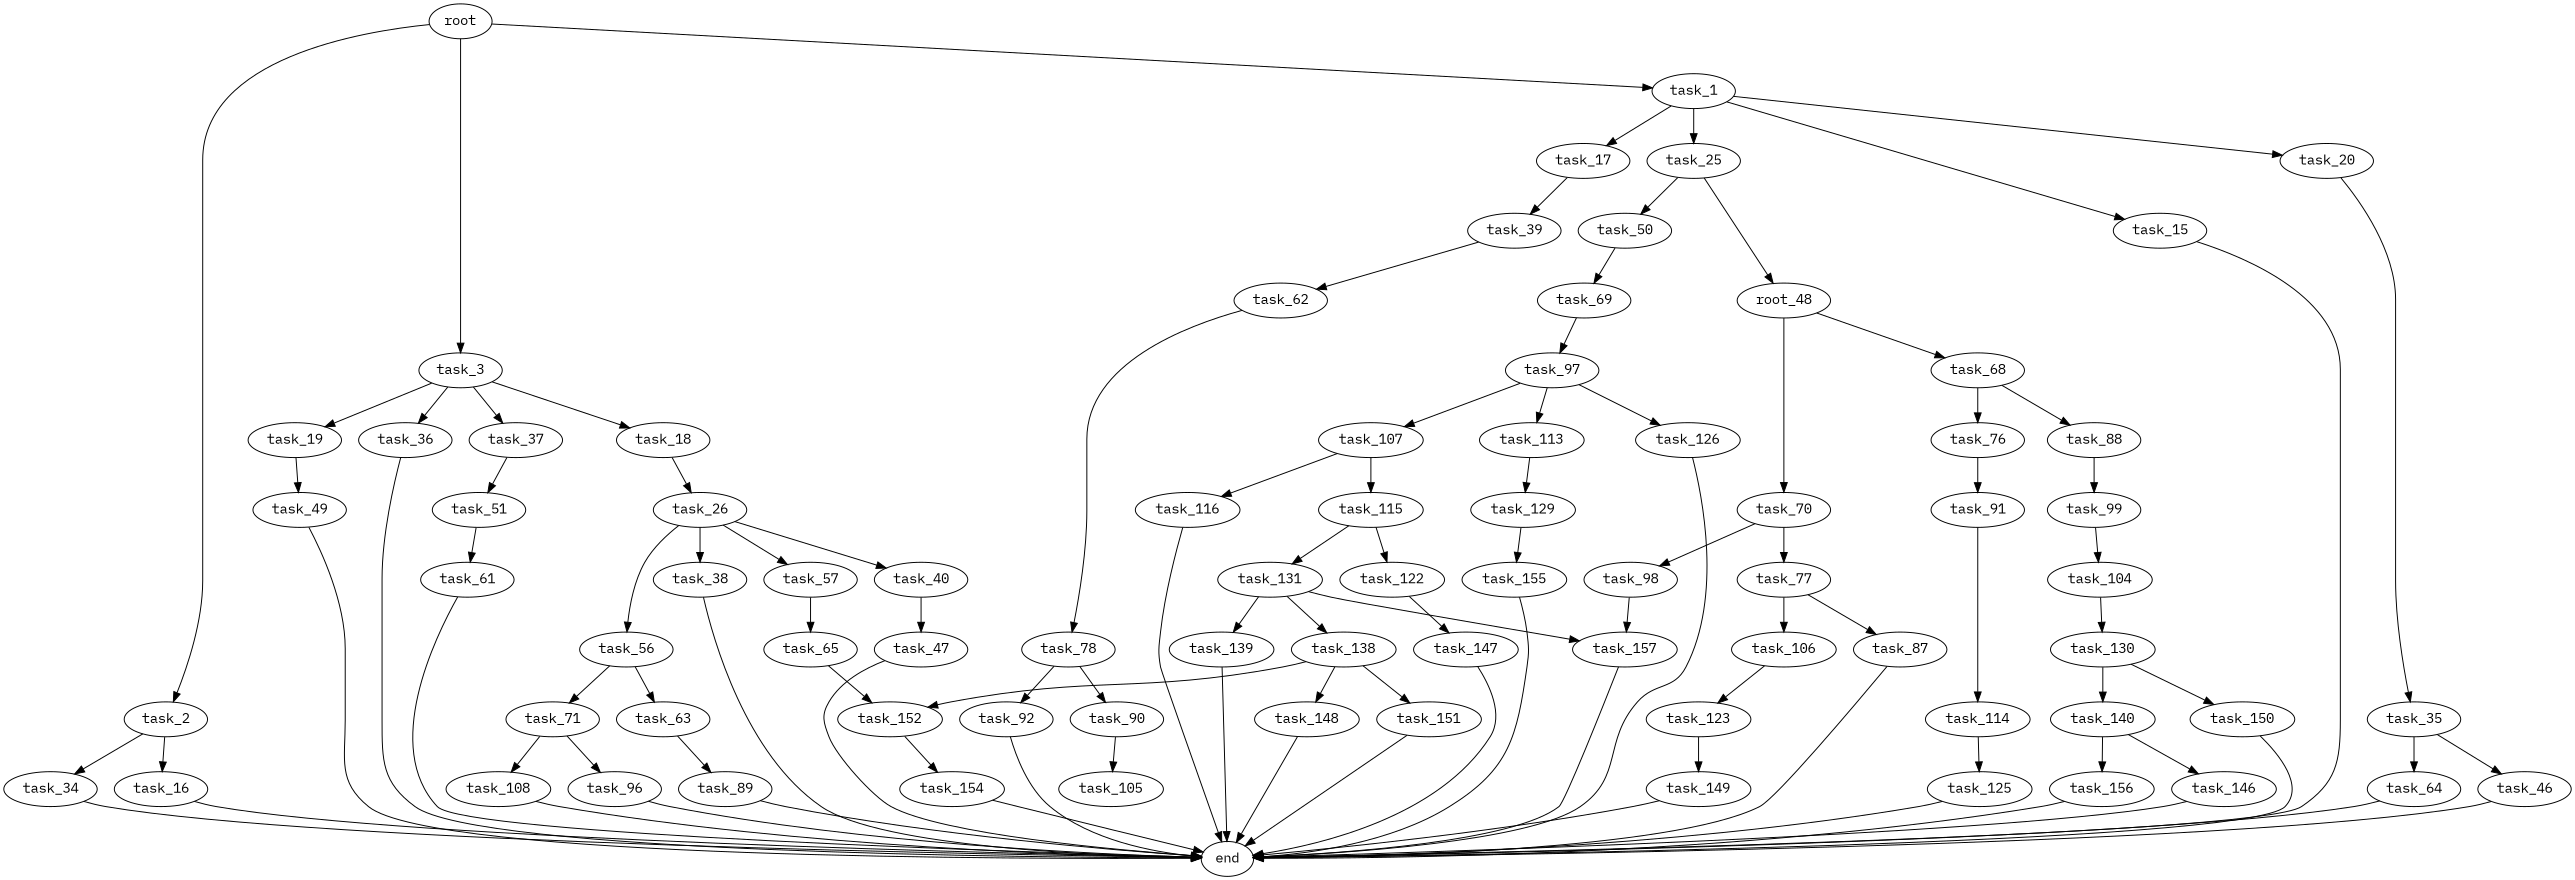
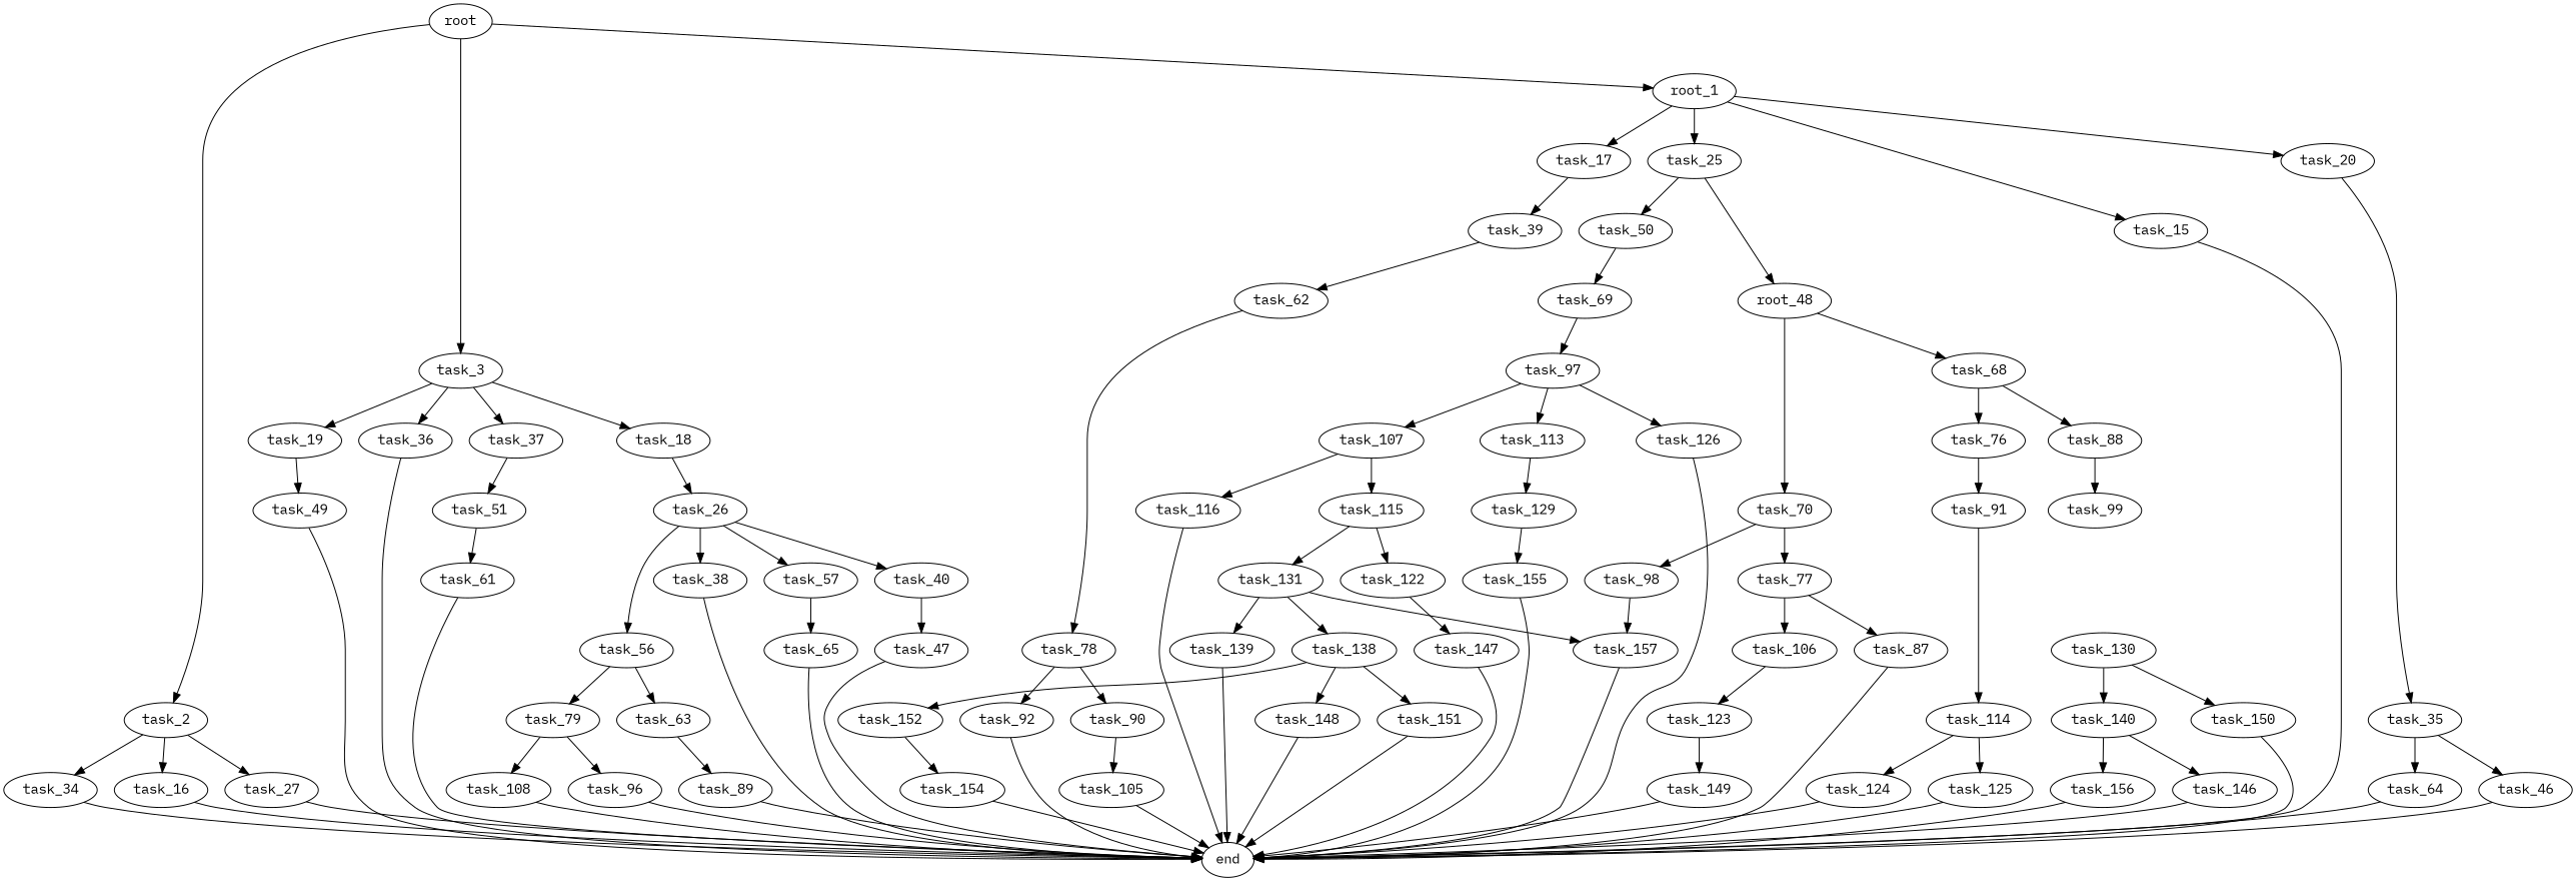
  digraph {
    fontname="IBM Plex Mono"
    node [fontname="IBM Plex Mono"]
    edge [fontname="IBM Plex Mono"]
    root
-   task_1
+   task_1 [label=root_1]
    task_2
    task_3
    task_15
    task_17
    task_20
    task_25
    task_16
+   task_27
    task_34
    task_18
    task_19
    task_36
    task_37
    end
    task_39
    task_35
    n19 [label=root_48]
    task_50
    task_26
    task_49
    task_51
    task_62
    task_46
    task_64
    task_68
    task_70
    task_69
    task_38
    task_40
    task_56
    task_57
    task_61
    task_78
    task_47
    task_63
-   task_79 [label=task_71]
+   task_79
    task_65
    task_76
    task_88
    task_77
    task_98
    task_97
    task_89
    task_96
    task_108
    task_90
    task_92
    task_91
    task_99
    task_87
    task_106
    task_157
    task_107
    task_113
    task_126
    task_105
    task_114
-   task_104
    task_115
    task_116
    task_129
    task_123
+   task_124
    task_125
    task_149
    task_130
    task_122
    task_131
    task_155
    task_140
    task_150
    task_146
    task_156
    task_147
    task_138
    task_139
    task_148
    task_151
    task_152
    task_154
    root -> task_1
    root -> task_2
    root -> task_3
    task_1 -> task_15
    task_1 -> task_17
    task_1 -> task_20
    task_1 -> task_25
    task_2 -> task_16
+   task_2 -> task_27
    task_2 -> task_34
    task_3 -> task_18
    task_3 -> task_19
    task_3 -> task_36
    task_3 -> task_37
    task_15 -> end
    task_17 -> task_39
    task_20 -> task_35
    task_25 -> n19
    task_25 -> task_50
    task_16 -> end
+   task_27 -> end
    task_34 -> end
    task_18 -> task_26
    task_19 -> task_49
    task_36 -> end
    task_37 -> task_51
    task_39 -> task_62
    task_35 -> task_46
    task_35 -> task_64
    n19 -> task_68
    n19 -> task_70
    task_50 -> task_69
    task_26 -> task_38
    task_26 -> task_40
    task_26 -> task_56
    task_26 -> task_57
    task_49 -> end
    task_51 -> task_61
    task_62 -> task_78
    task_46 -> end
    task_64 -> end
    task_68 -> task_76
    task_68 -> task_88
    task_70 -> task_77
    task_70 -> task_98
    task_69 -> task_97
    task_38 -> end
    task_40 -> task_47
    task_56 -> task_63
    task_56 -> task_79
    task_57 -> task_65
    task_61 -> end
    task_78 -> task_90
    task_78 -> task_92
    task_47 -> end
    task_63 -> task_89
    task_79 -> task_96
    task_79 -> task_108
-   task_65 -> task_152
+   task_65 -> end
    task_76 -> task_91
    task_88 -> task_99
    task_77 -> task_87
    task_77 -> task_106
    task_98 -> task_157
    task_97 -> task_107
    task_97 -> task_113
    task_97 -> task_126
    task_89 -> end
    task_96 -> end
    task_108 -> end
    task_90 -> task_105
    task_92 -> end
    task_91 -> task_114
-   task_99 -> task_104
    task_87 -> end
    task_106 -> task_123
    task_157 -> end
    task_107 -> task_115
    task_107 -> task_116
    task_113 -> task_129
    task_126 -> end
+   task_105 -> end
+   task_114 -> task_124
    task_114 -> task_125
-   task_104 -> task_130
    task_115 -> task_122
    task_115 -> task_131
    task_116 -> end
    task_129 -> task_155
    task_123 -> task_149
+   task_124 -> end
    task_125 -> end
    task_149 -> end
    task_130 -> task_140
    task_130 -> task_150
    task_122 -> task_147
    task_131 -> task_157
    task_131 -> task_138
    task_131 -> task_139
    task_155 -> end
    task_140 -> task_146
    task_140 -> task_156
    task_150 -> end
    task_146 -> end
    task_156 -> end
    task_147 -> end
    task_138 -> task_148
    task_138 -> task_151
    task_138 -> task_152
    task_139 -> end
    task_148 -> end
    task_151 -> end
    task_152 -> task_154
    task_154 -> end
  }
